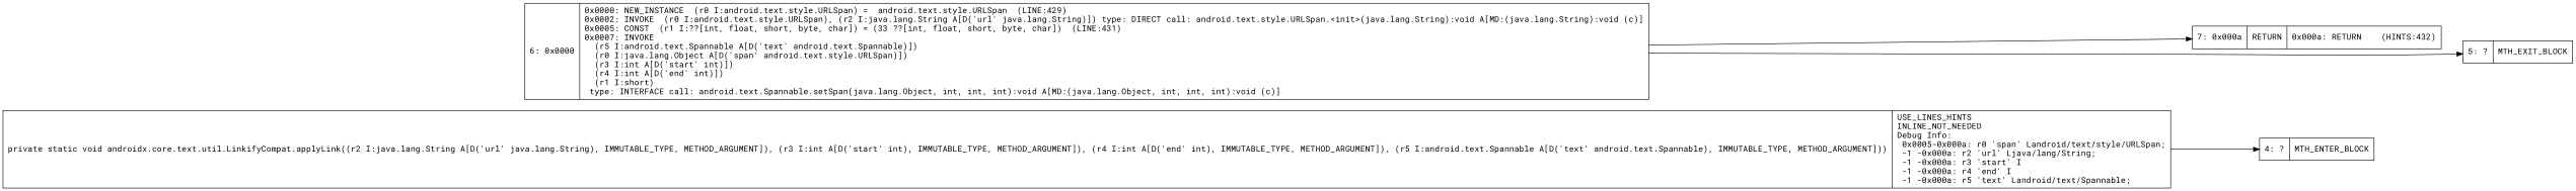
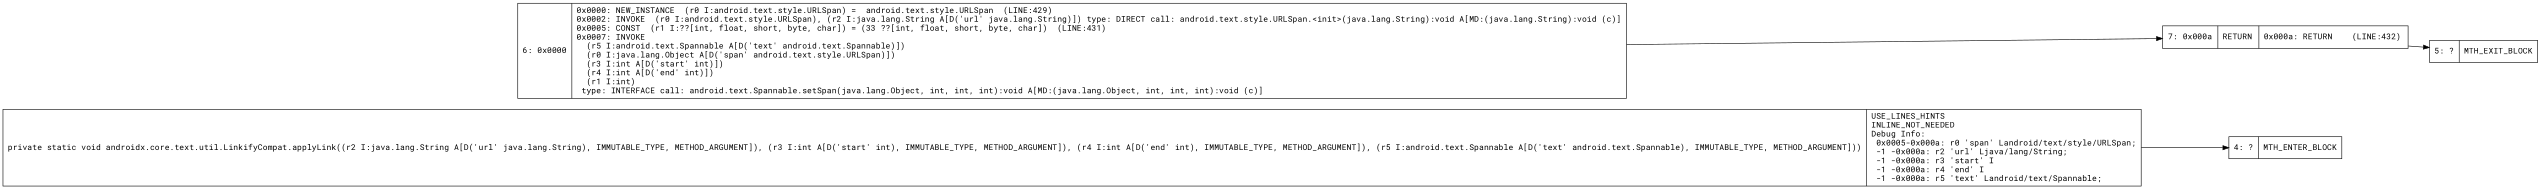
  digraph {
    fontname="Roboto Mono"
    rankdir=LR
    node [fontname="Roboto Mono" shape=record]
    edge [fontname="Roboto Mono"]
    n1 [label="{4\:\ ?|MTH_ENTER_BLOCK\l}"]
-   n2 [label="{6\:\ 0x0000|0x0000: NEW_INSTANCE  (r0 I:android.text.style.URLSpan) =  android.text.style.URLSpan  (LINE:429)\l0x0002: INVOKE  (r0 I:android.text.style.URLSpan), (r2 I:java.lang.String A[D('url' java.lang.String)]) type: DIRECT call: android.text.style.URLSpan.\<init\>(java.lang.String):void A[MD:(java.lang.String):void (c)]\l0x0005: CONST  (r1 I:??[int, float, short, byte, char]) = (33 ??[int, float, short, byte, char])  (LINE:431)\l0x0007: INVOKE  \l  (r5 I:android.text.Spannable A[D('text' android.text.Spannable)])\l  (r0 I:java.lang.Object A[D('span' android.text.style.URLSpan)])\l  (r3 I:int A[D('start' int)])\l  (r4 I:int A[D('end' int)])\l  (r1 I:short)\l type: INTERFACE call: android.text.Spannable.setSpan(java.lang.Object, int, int, int):void A[MD:(java.lang.Object, int, int, int):void (c)]\l}"]
-   n3 [label="{7\:\ 0x000a|RETURN\l|0x000a: RETURN    (HINTS:432)\l}"]
+   n2 [label="{6\:\ 0x0000|0x0000: NEW_INSTANCE  (r0 I:android.text.style.URLSpan) =  android.text.style.URLSpan  (LINE:429)\l0x0002: INVOKE  (r0 I:android.text.style.URLSpan), (r2 I:java.lang.String A[D('url' java.lang.String)]) type: DIRECT call: android.text.style.URLSpan.\<init\>(java.lang.String):void A[MD:(java.lang.String):void (c)]\l0x0005: CONST  (r1 I:??[int, float, short, byte, char]) = (33 ??[int, float, short, byte, char])  (LINE:431)\l0x0007: INVOKE  \l  (r5 I:android.text.Spannable A[D('text' android.text.Spannable)])\l  (r0 I:java.lang.Object A[D('span' android.text.style.URLSpan)])\l  (r3 I:int A[D('start' int)])\l  (r4 I:int A[D('end' int)])\l  (r1 I:int)\l type: INTERFACE call: android.text.Spannable.setSpan(java.lang.Object, int, int, int):void A[MD:(java.lang.Object, int, int, int):void (c)]\l}"]
+   n3 [label="{7\:\ 0x000a|RETURN\l|0x000a: RETURN    (LINE:432)\l}"]
    n4 [label="{5\:\ ?|MTH_EXIT_BLOCK\l}"]
    n5 [label="{private static void androidx.core.text.util.LinkifyCompat.applyLink((r2 I:java.lang.String A[D('url' java.lang.String), IMMUTABLE_TYPE, METHOD_ARGUMENT]), (r3 I:int A[D('start' int), IMMUTABLE_TYPE, METHOD_ARGUMENT]), (r4 I:int A[D('end' int), IMMUTABLE_TYPE, METHOD_ARGUMENT]), (r5 I:android.text.Spannable A[D('text' android.text.Spannable), IMMUTABLE_TYPE, METHOD_ARGUMENT]))  | USE_LINES_HINTS\lINLINE_NOT_NEEDED\lDebug Info:\l  0x0005\-0x000a: r0 'span' Landroid\/text\/style\/URLSpan;\l  \-1 \-0x000a: r2 'url' Ljava\/lang\/String;\l  \-1 \-0x000a: r3 'start' I\l  \-1 \-0x000a: r4 'end' I\l  \-1 \-0x000a: r5 'text' Landroid\/text\/Spannable;\l}"]
    n2 -> n3
-   n2 -> n4
+   n3 -> n4
    n5 -> n1
  }
